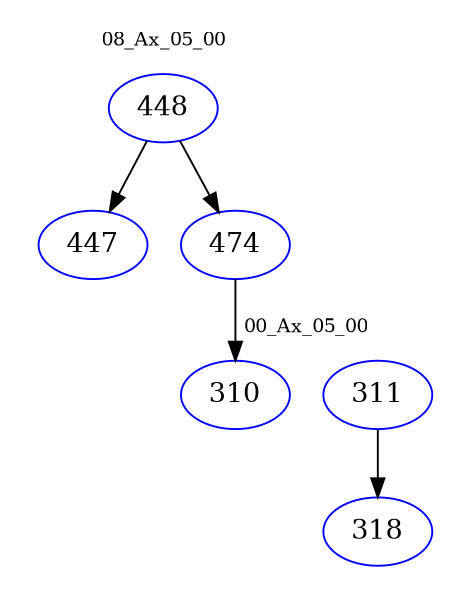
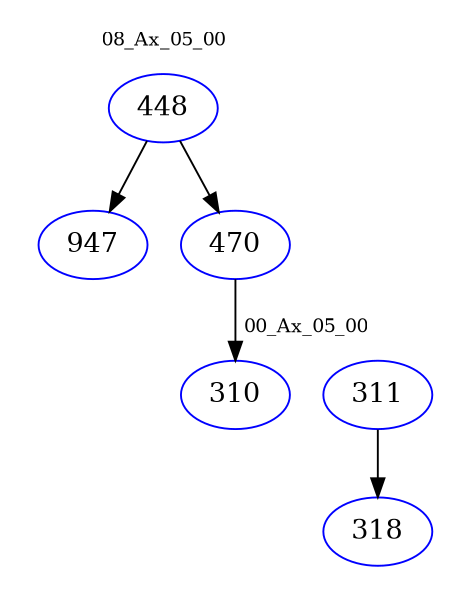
  digraph {
    node [color=blue]
    edge [color=black]
    n1 [label=448]
-   n2 [label=447]
-   n3 [label=474]
+   n2 [label=947]
+   n3 [label=470]
    n4 [label=311]
    n5 [label=318]
    n6 [label=310]
    subgraph cluster_1 {
      color=white
      fontsize=10
      label="08_Ax_05_00"
      n1
      n2
      n3
    }
    subgraph cluster_2 {
      color=white
      fontsize=10
      label="00_Ax_05_00"
      n4
      n5
      n6
    }
    n1 -> n2
    n1 -> n3
    n3 -> n6
    n4 -> n5
  }
